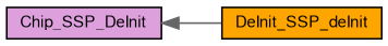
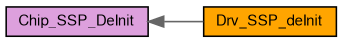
  digraph {
    rankdir=LR
    node [color=black fontname=FreeSans fontsize=10 shape=record style=filled]
    n1 [fillcolor=plum fontcolor=black height=0.2 label=Chip_SSP_DeInit width=0.4]
-   n2 [fillcolor=orange height=0.2 label=DeInit_SSP_deInit width=0.4]
+   n2 [fillcolor=orange height=0.2 label=Drv_SSP_deInit width=0.4]
    n1 -> n2 [color=gray40 dir=back fontname=FreeSans fontsize=10 labelfontname=FreeSans labelfontsize=10 style=solid]
  }
